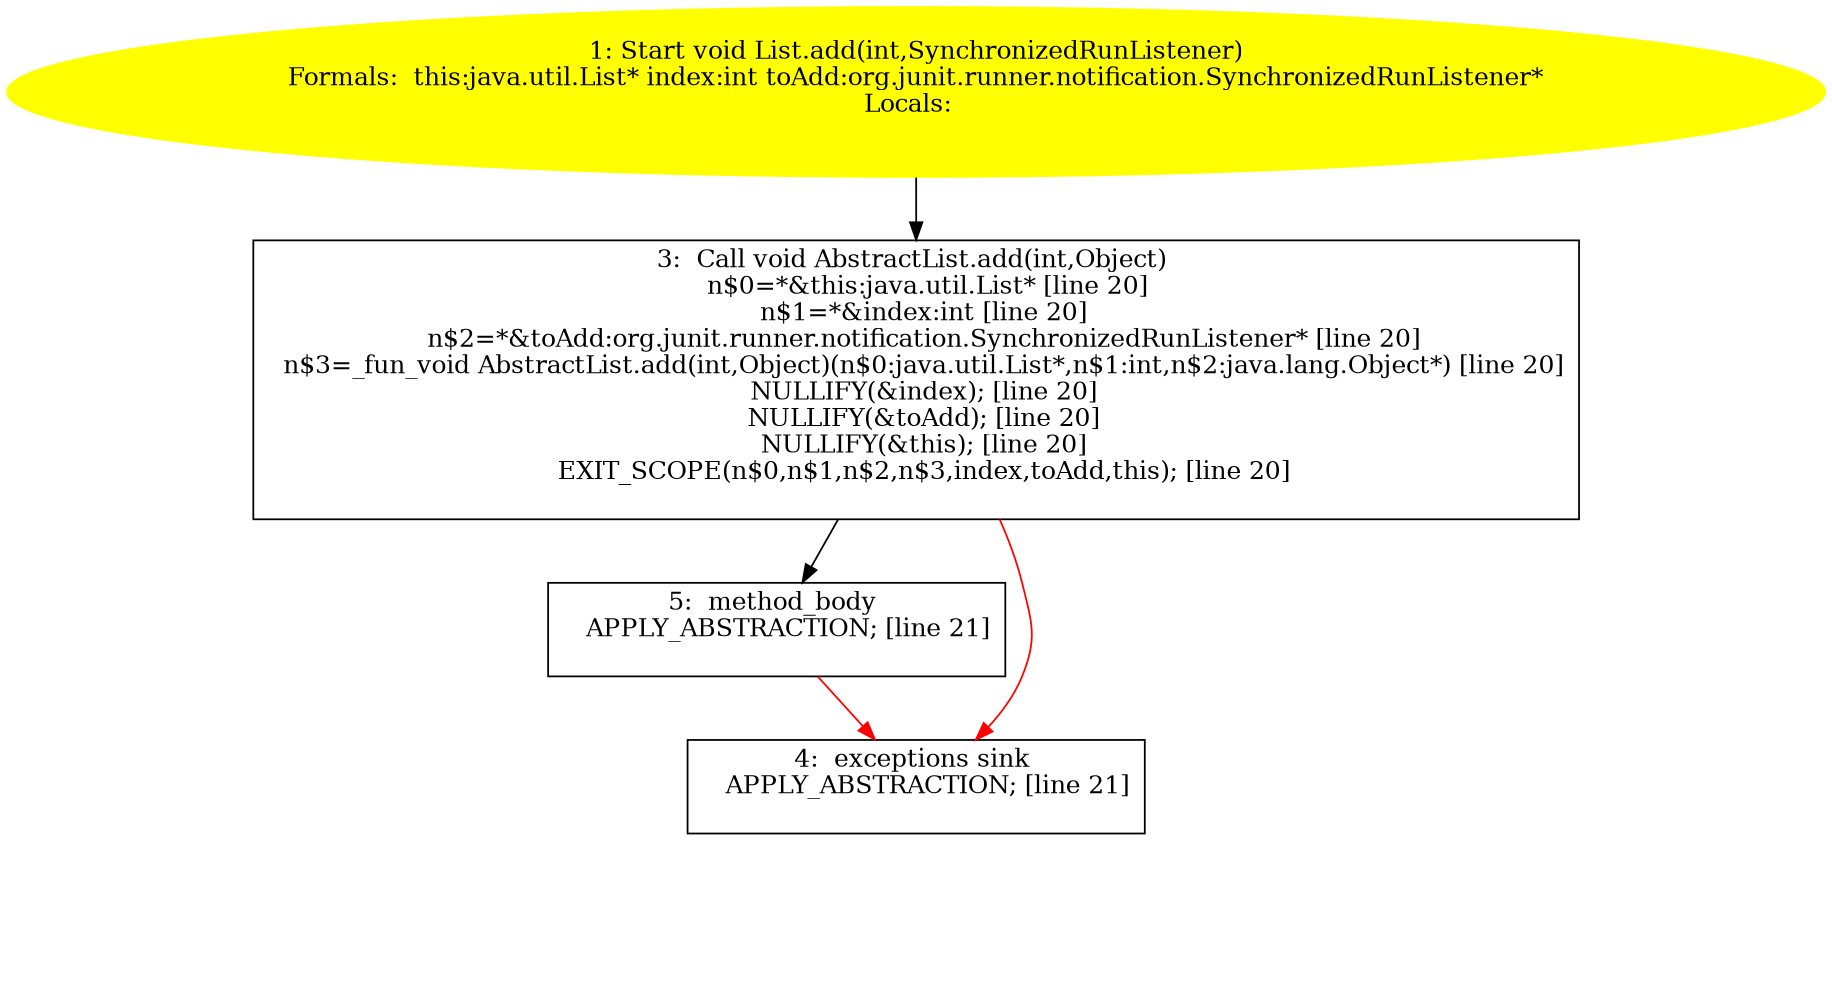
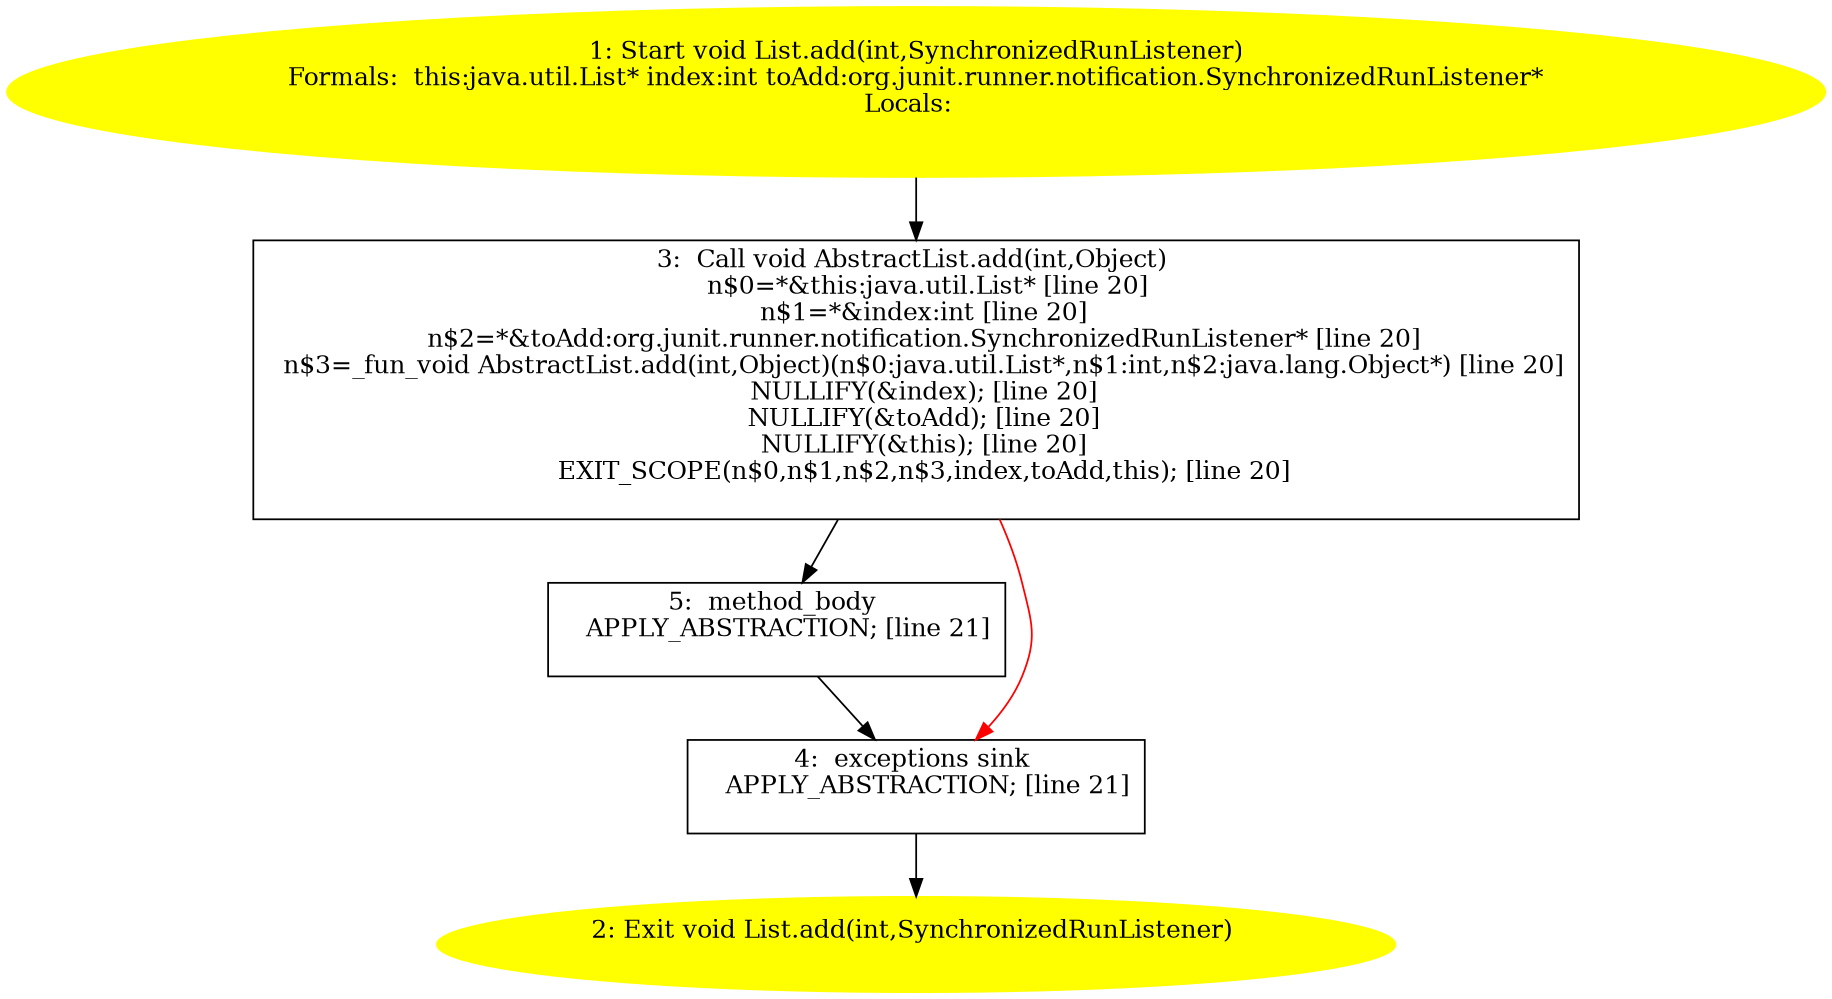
  digraph {
    node [shape=box]
    n1 [color=yellow label="1: Start void List.add(int,SynchronizedRunListener)\nFormals:  this:java.util.List* index:int toAdd:org.junit.runner.notification.SynchronizedRunListener*\nLocals:  \n  " style=filled shape=""]
    n2 [label="3:  Call void AbstractList.add(int,Object) \n   n$0=*&this:java.util.List* [line 20]\n  n$1=*&index:int [line 20]\n  n$2=*&toAdd:org.junit.runner.notification.SynchronizedRunListener* [line 20]\n  n$3=_fun_void AbstractList.add(int,Object)(n$0:java.util.List*,n$1:int,n$2:java.lang.Object*) [line 20]\n  NULLIFY(&index); [line 20]\n  NULLIFY(&toAdd); [line 20]\n  NULLIFY(&this); [line 20]\n  EXIT_SCOPE(n$0,n$1,n$2,n$3,index,toAdd,this); [line 20]\n "]
    n3 [label="5:  method_body \n   APPLY_ABSTRACTION; [line 21]\n "]
    n4 [label="4:  exceptions sink \n   APPLY_ABSTRACTION; [line 21]\n "]
+   n5 [color=yellow label="2: Exit void List.add(int,SynchronizedRunListener) \n  " style=filled shape=""]
    n1 -> n2
    n2 -> n3
    n2 -> n4 [color=red]
-   n3 -> n4 [color=red]
+   n3 -> n4 [color=black]
+   n4 -> n5
  }
